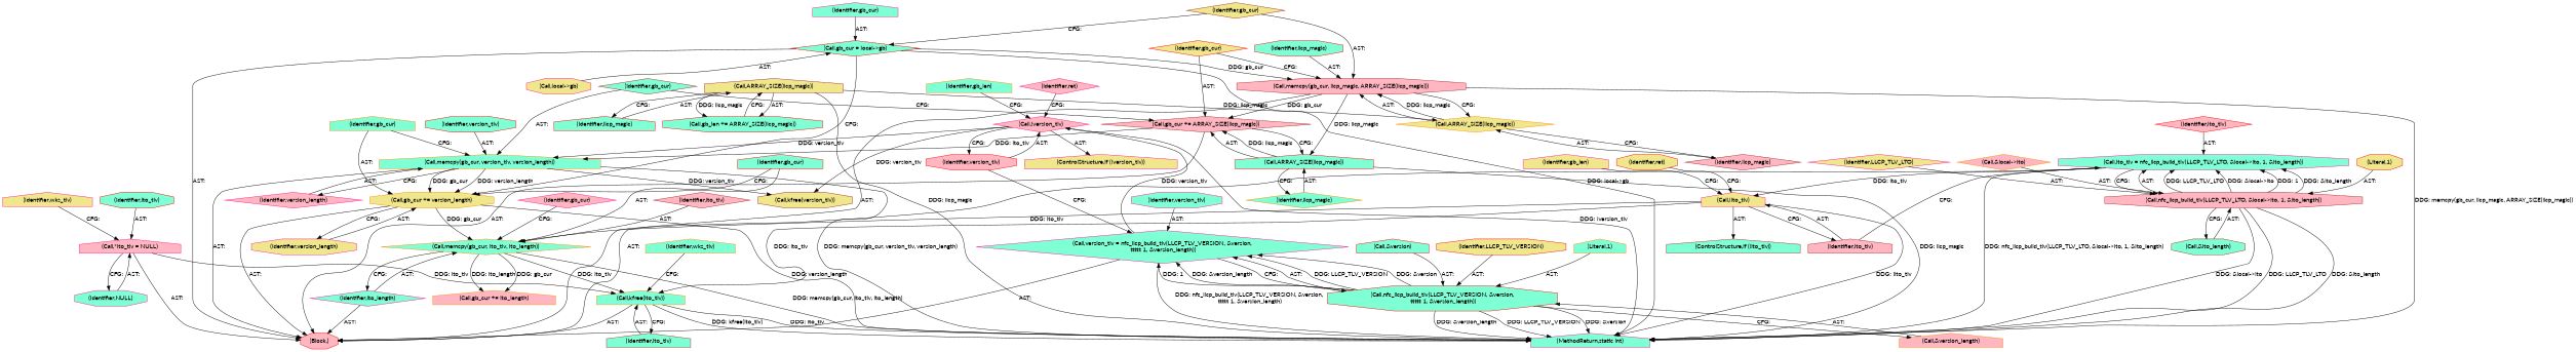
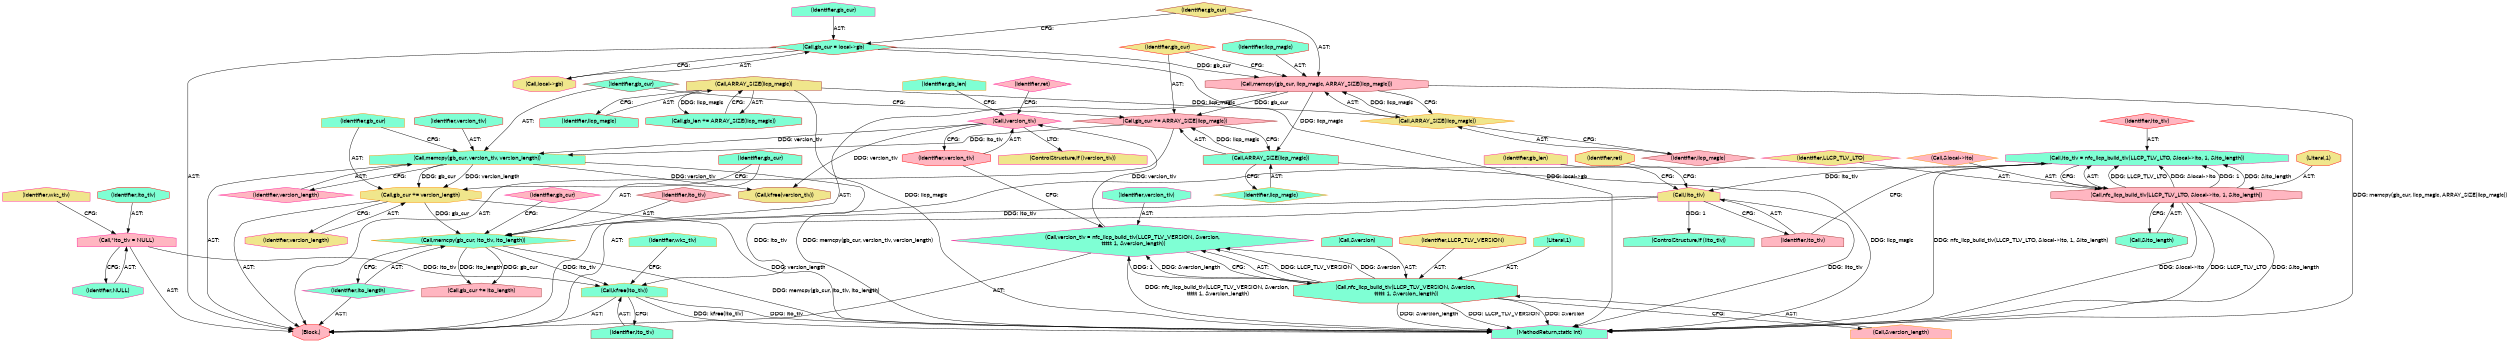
  digraph {
    fontname=Lato
    node [color=deeppink fillcolor=aquamarine fontname=Lato shape=house style=filled]
    edge [fontname=Lato]
    n1 [color=darkorange label="(Call,kfree(lto_tlv))"]
    n2 [color=brown label="(Identifier,lto_tlv)"]
    n3 [label="(MethodReturn,static int)"]
    n4 [color=red fillcolor=lightpink label="(Block,)" shape=octagon]
    n5 [fillcolor=lightpink label="(Call,*lto_tlv = NULL)"]
    n6 [label="(Identifier,NULL)" shape=octagon]
    n7 [color=darkorange label="(Call,memcpy(gb_cur, lto_tlv, lto_length))" shape=diamond]
    n8 [label="(Identifier,lto_length)" shape=diamond]
-   n9 [color=darkorange fillcolor=lightpink label="(Call,gb_cur += lto_length)"]
+   n9 [color=brown fillcolor=lightpink label="(Call,gb_cur += lto_length)"]
    n10 [color=darkorange fillcolor=khaki label="(Call,gb_cur += version_length)" shape=octagon]
    n11 [fillcolor=khaki label="(Identifier,version_length)" shape=octagon]
    n12 [color=darkorange label="(Call,memcpy(gb_cur, version_tlv, version_length))"]
    n13 [fillcolor=lightpink label="(Identifier,version_length)" shape=diamond]
    n14 [color=brown fillcolor=khaki label="(Call,kfree(version_tlv))" shape=octagon]
    n15 [color=brown fillcolor=lightpink label="(Call,gb_cur += ARRAY_SIZE(llcp_magic))" shape=diamond]
    n16 [color=red label="(Call,ARRAY_SIZE(llcp_magic))"]
    n17 [color=darkorange label="(Identifier,llcp_magic)" shape=diamond]
    n18 [color=brown fillcolor=lightpink label="(Call,memcpy(gb_cur, llcp_magic, ARRAY_SIZE(llcp_magic)))" shape=octagon]
    n19 [color=darkorange fillcolor=khaki label="(Call,ARRAY_SIZE(llcp_magic))" shape=diamond]
    n20 [color=brown fillcolor=lightpink label="(Identifier,llcp_magic)" shape=diamond]
    n21 [color=red label="(Call,gb_cur = local->gb)" shape=diamond]
    n22 [fillcolor=khaki label="(Call,local->gb)" shape=octagon]
    n23 [color=brown fillcolor=khaki label="(Call,ARRAY_SIZE(llcp_magic))"]
    n24 [color=red label="(Identifier,llcp_magic)"]
    n25 [color=red label="(Call,gb_len += ARRAY_SIZE(llcp_magic))" shape=octagon]
    n26 [fillcolor=lightpink label="(Call,!version_tlv)" shape=diamond]
    n27 [color=red fillcolor=lightpink label="(Identifier,version_tlv)" shape=octagon]
    n28 [fillcolor=khaki label="(ControlStructure,if (!version_tlv))"]
    n29 [label="(Call,version_tlv = nfc_llcp_build_tlv(LLCP_TLV_VERSION, &version,\n \t\t\t\t\t 1, &version_length))" shape=diamond]
    n30 [color=red label="(Call,nfc_llcp_build_tlv(LLCP_TLV_VERSION, &version,\n \t\t\t\t\t 1, &version_length))" shape=octagon]
    n31 [color=darkorange fillcolor=lightpink label="(Call,&version_length)"]
    n32 [fillcolor=khaki label="(Call,!lto_tlv)"]
    n33 [color=brown label="(ControlStructure,if (!lto_tlv))"]
    n34 [color=brown fillcolor=lightpink label="(Identifier,lto_tlv)"]
    n35 [label="(Call,lto_tlv = nfc_llcp_build_tlv(LLCP_TLV_LTO, &local->lto, 1, &lto_length))" shape=octagon]
    n36 [color=brown fillcolor=lightpink label="(Call,nfc_llcp_build_tlv(LLCP_TLV_LTO, &local->lto, 1, &lto_length))" shape=octagon]
    n37 [color=brown label="(Call,&lto_length)" shape=octagon]
    n38 [color=darkorange label="(Identifier,wks_tlv)"]
    n39 [color=darkorange label="(Identifier,gb_cur)"]
    n40 [color=red label="(Identifier,version_tlv)" shape=octagon]
    n41 [fillcolor=khaki label="(Identifier,LLCP_TLV_LTO)" shape=diamond]
    n42 [color=red fillcolor=khaki label="(Identifier,ret)" shape=octagon]
    n43 [fillcolor=lightpink label="(Identifier,ret)" shape=diamond]
    n44 [color=brown fillcolor=lightpink label="(Identifier,lto_tlv)" shape=diamond]
    n45 [color=red fillcolor=lightpink label="(Identifier,lto_tlv)" shape=diamond]
    n46 [fillcolor=khaki label="(Identifier,wks_tlv)"]
    n47 [color=red label="(Call,&version)"]
    n48 [color=red fillcolor=khaki label="(Identifier,LLCP_TLV_VERSION)" shape=octagon]
    n49 [color=darkorange label="(Identifier,gb_len)"]
    n50 [color=red fillcolor=khaki label="(Identifier,gb_cur)" shape=diamond]
    n51 [label="(Identifier,gb_cur)"]
    n52 [color=darkorange fillcolor=lightpink label="(Call,&local->lto)" shape=diamond]
    n53 [color=darkorange label="(Literal,1)"]
    n54 [color=brown label="(Identifier,gb_cur)" shape=diamond]
    n55 [color=red label="(Identifier,lto_tlv)" shape=octagon]
    n56 [fillcolor=lightpink label="(Identifier,gb_cur)" shape=diamond]
    n57 [color=brown fillcolor=khaki label="(Identifier,gb_cur)" shape=diamond]
    n58 [color=red label="(Identifier,llcp_magic)" shape=octagon]
    n59 [color=red label="(Identifier,gb_cur)"]
    n60 [color=red fillcolor=khaki label="(Literal,1)" shape=octagon]
    n61 [fillcolor=khaki label="(Identifier,gb_len)"]
    n62 [label="(Identifier,version_tlv)" shape=octagon]
    n1 -> n2 [label="CFG: "]
    n1 -> n3 [label="DDG: kfree(lto_tlv)"]
    n1 -> n3 [label="DDG: lto_tlv"]
    n1 -> n4 [label="AST: "]
    n2 -> n1 [label="AST: "]
    n5 -> n1 [label="DDG: lto_tlv"]
    n5 -> n4 [label="AST: "]
    n5 -> n6 [label="CFG: "]
    n6 -> n5 [label="AST: "]
    n7 -> n1 [label="DDG: lto_tlv"]
    n7 -> n3 [label="DDG: memcpy(gb_cur, lto_tlv, lto_length)"]
    n7 -> n8 [label="CFG: "]
    n7 -> n9 [label="DDG: lto_length"]
    n7 -> n9 [label="DDG: gb_cur"]
    n8 -> n4 [label="AST: "]
    n8 -> n7 [label="AST: "]
    n10 -> n3 [label="DDG: version_length"]
    n10 -> n4 [label="AST: "]
    n10 -> n7 [label="DDG: gb_cur"]
    n10 -> n11 [label="CFG: "]
    n11 -> n10 [label="AST: "]
    n12 -> n3 [label="DDG: memcpy(gb_cur, version_tlv, version_length)"]
    n12 -> n4 [label="AST: "]
    n12 -> n10 [label="DDG: version_length"]
    n12 -> n10 [label="DDG: gb_cur"]
    n12 -> n13 [label="CFG: "]
    n12 -> n14 [label="DDG: version_tlv"]
    n13 -> n12 [label="AST: "]
    n15 -> n4 [label="AST: "]
    n15 -> n12 [label="DDG: lto_tlv"]
    n15 -> n16 [label="CFG: "]
    n16 -> n3 [label="DDG: llcp_magic"]
    n16 -> n15 [label="AST: "]
    n16 -> n15 [label="DDG: llcp_magic"]
    n16 -> n17 [label="CFG: "]
    n17 -> n16 [label="AST: "]
    n18 -> n3 [label="DDG: memcpy(gb_cur, llcp_magic, ARRAY_SIZE(llcp_magic))"]
    n18 -> n4 [label="AST: "]
    n18 -> n15 [label="DDG: gb_cur"]
    n18 -> n16 [label="DDG: llcp_magic"]
    n18 -> n19 [label="CFG: "]
    n19 -> n18 [label="AST: "]
    n19 -> n18 [label="DDG: llcp_magic"]
    n19 -> n20 [label="CFG: "]
    n20 -> n19 [label="AST: "]
    n21 -> n3 [label="DDG: local->gb"]
    n21 -> n4 [label="AST: "]
    n21 -> n18 [label="DDG: gb_cur"]
-   n21 -> n10 [label="CFG: "]
+   n21 -> n22 [label="CFG: "]
    n22 -> n21 [label="AST: "]
    n23 -> n3 [label="DDG: llcp_magic"]
    n23 -> n19 [label="DDG: llcp_magic"]
    n23 -> n24 [label="CFG: "]
    n23 -> n25 [label="AST: "]
    n23 -> n25 [label="DDG: llcp_magic"]
    n24 -> n23 [label="AST: "]
    n25 -> n23 [label="CFG: "]
-   n26 -> n3 [label="DDG: !version_tlv"]
    n26 -> n12 [label="DDG: version_tlv"]
    n26 -> n14 [label="DDG: version_tlv"]
    n26 -> n27 [label="CFG: "]
-   n26 -> n28 [label="AST: "]
+   n26 -> n28 [label="LTO: "]
    n27 -> n26 [label="AST: "]
    n27 -> n29 [label="CFG: "]
    n29 -> n3 [label="DDG: nfc_llcp_build_tlv(LLCP_TLV_VERSION, &version,\n \t\t\t\t\t 1, &version_length)"]
    n29 -> n4 [label="AST: "]
    n29 -> n26 [label="DDG: version_tlv"]
    n29 -> n30 [label="CFG: "]
    n30 -> n3 [label="DDG: &version_length"]
    n30 -> n3 [label="DDG: LLCP_TLV_VERSION"]
    n30 -> n3 [label="DDG: &version"]
    n30 -> n29 [label="AST: "]
    n30 -> n29 [label="DDG: LLCP_TLV_VERSION"]
    n30 -> n29 [label="DDG: &version"]
    n30 -> n29 [label="DDG: 1"]
    n30 -> n29 [label="DDG: &version_length"]
    n30 -> n31 [label="CFG: "]
    n31 -> n30 [label="AST: "]
    n32 -> n1 [label="DDG: lto_tlv"]
    n32 -> n3 [label="DDG: !lto_tlv"]
    n32 -> n7 [label="DDG: lto_tlv"]
-   n32 -> n33 [label="AST: "]
+   n32 -> n33 [label="DDG: 1"]
    n32 -> n34 [label="CFG: "]
    n34 -> n32 [label="AST: "]
    n34 -> n35 [label="CFG: "]
    n35 -> n3 [label="DDG: nfc_llcp_build_tlv(LLCP_TLV_LTO, &local->lto, 1, &lto_length)"]
    n35 -> n4 [label="AST: "]
    n35 -> n32 [label="DDG: lto_tlv"]
    n35 -> n36 [label="CFG: "]
    n36 -> n3 [label="DDG: &local->lto"]
    n36 -> n3 [label="DDG: LLCP_TLV_LTO"]
    n36 -> n3 [label="DDG: &lto_length"]
    n36 -> n35 [label="AST: "]
    n36 -> n35 [label="DDG: LLCP_TLV_LTO"]
    n36 -> n35 [label="DDG: &local->lto"]
    n36 -> n35 [label="DDG: 1"]
    n36 -> n35 [label="DDG: &lto_length"]
    n36 -> n37 [label="CFG: "]
    n37 -> n36 [label="AST: "]
    n38 -> n1 [label="CFG: "]
    n39 -> n10 [label="AST: "]
    n39 -> n12 [label="CFG: "]
    n40 -> n12 [label="AST: "]
    n41 -> n36 [label="AST: "]
    n42 -> n32 [label="CFG: "]
    n43 -> n26 [label="CFG: "]
    n44 -> n7 [label="AST: "]
    n45 -> n35 [label="AST: "]
    n46 -> n5 [label="CFG: "]
    n47 -> n30 [label="AST: "]
    n48 -> n30 [label="AST: "]
    n49 -> n26 [label="CFG: "]
    n50 -> n15 [label="AST: "]
    n50 -> n18 [label="CFG: "]
    n51 -> n21 [label="AST: "]
    n52 -> n36 [label="AST: "]
    n53 -> n30 [label="AST: "]
    n54 -> n12 [label="AST: "]
    n54 -> n15 [label="CFG: "]
    n55 -> n5 [label="AST: "]
    n56 -> n7 [label="CFG: "]
    n57 -> n18 [label="AST: "]
    n57 -> n21 [label="CFG: "]
    n58 -> n18 [label="AST: "]
    n59 -> n7 [label="AST: "]
    n59 -> n10 [label="CFG: "]
    n60 -> n36 [label="AST: "]
    n61 -> n32 [label="CFG: "]
    n62 -> n29 [label="AST: "]
  }
